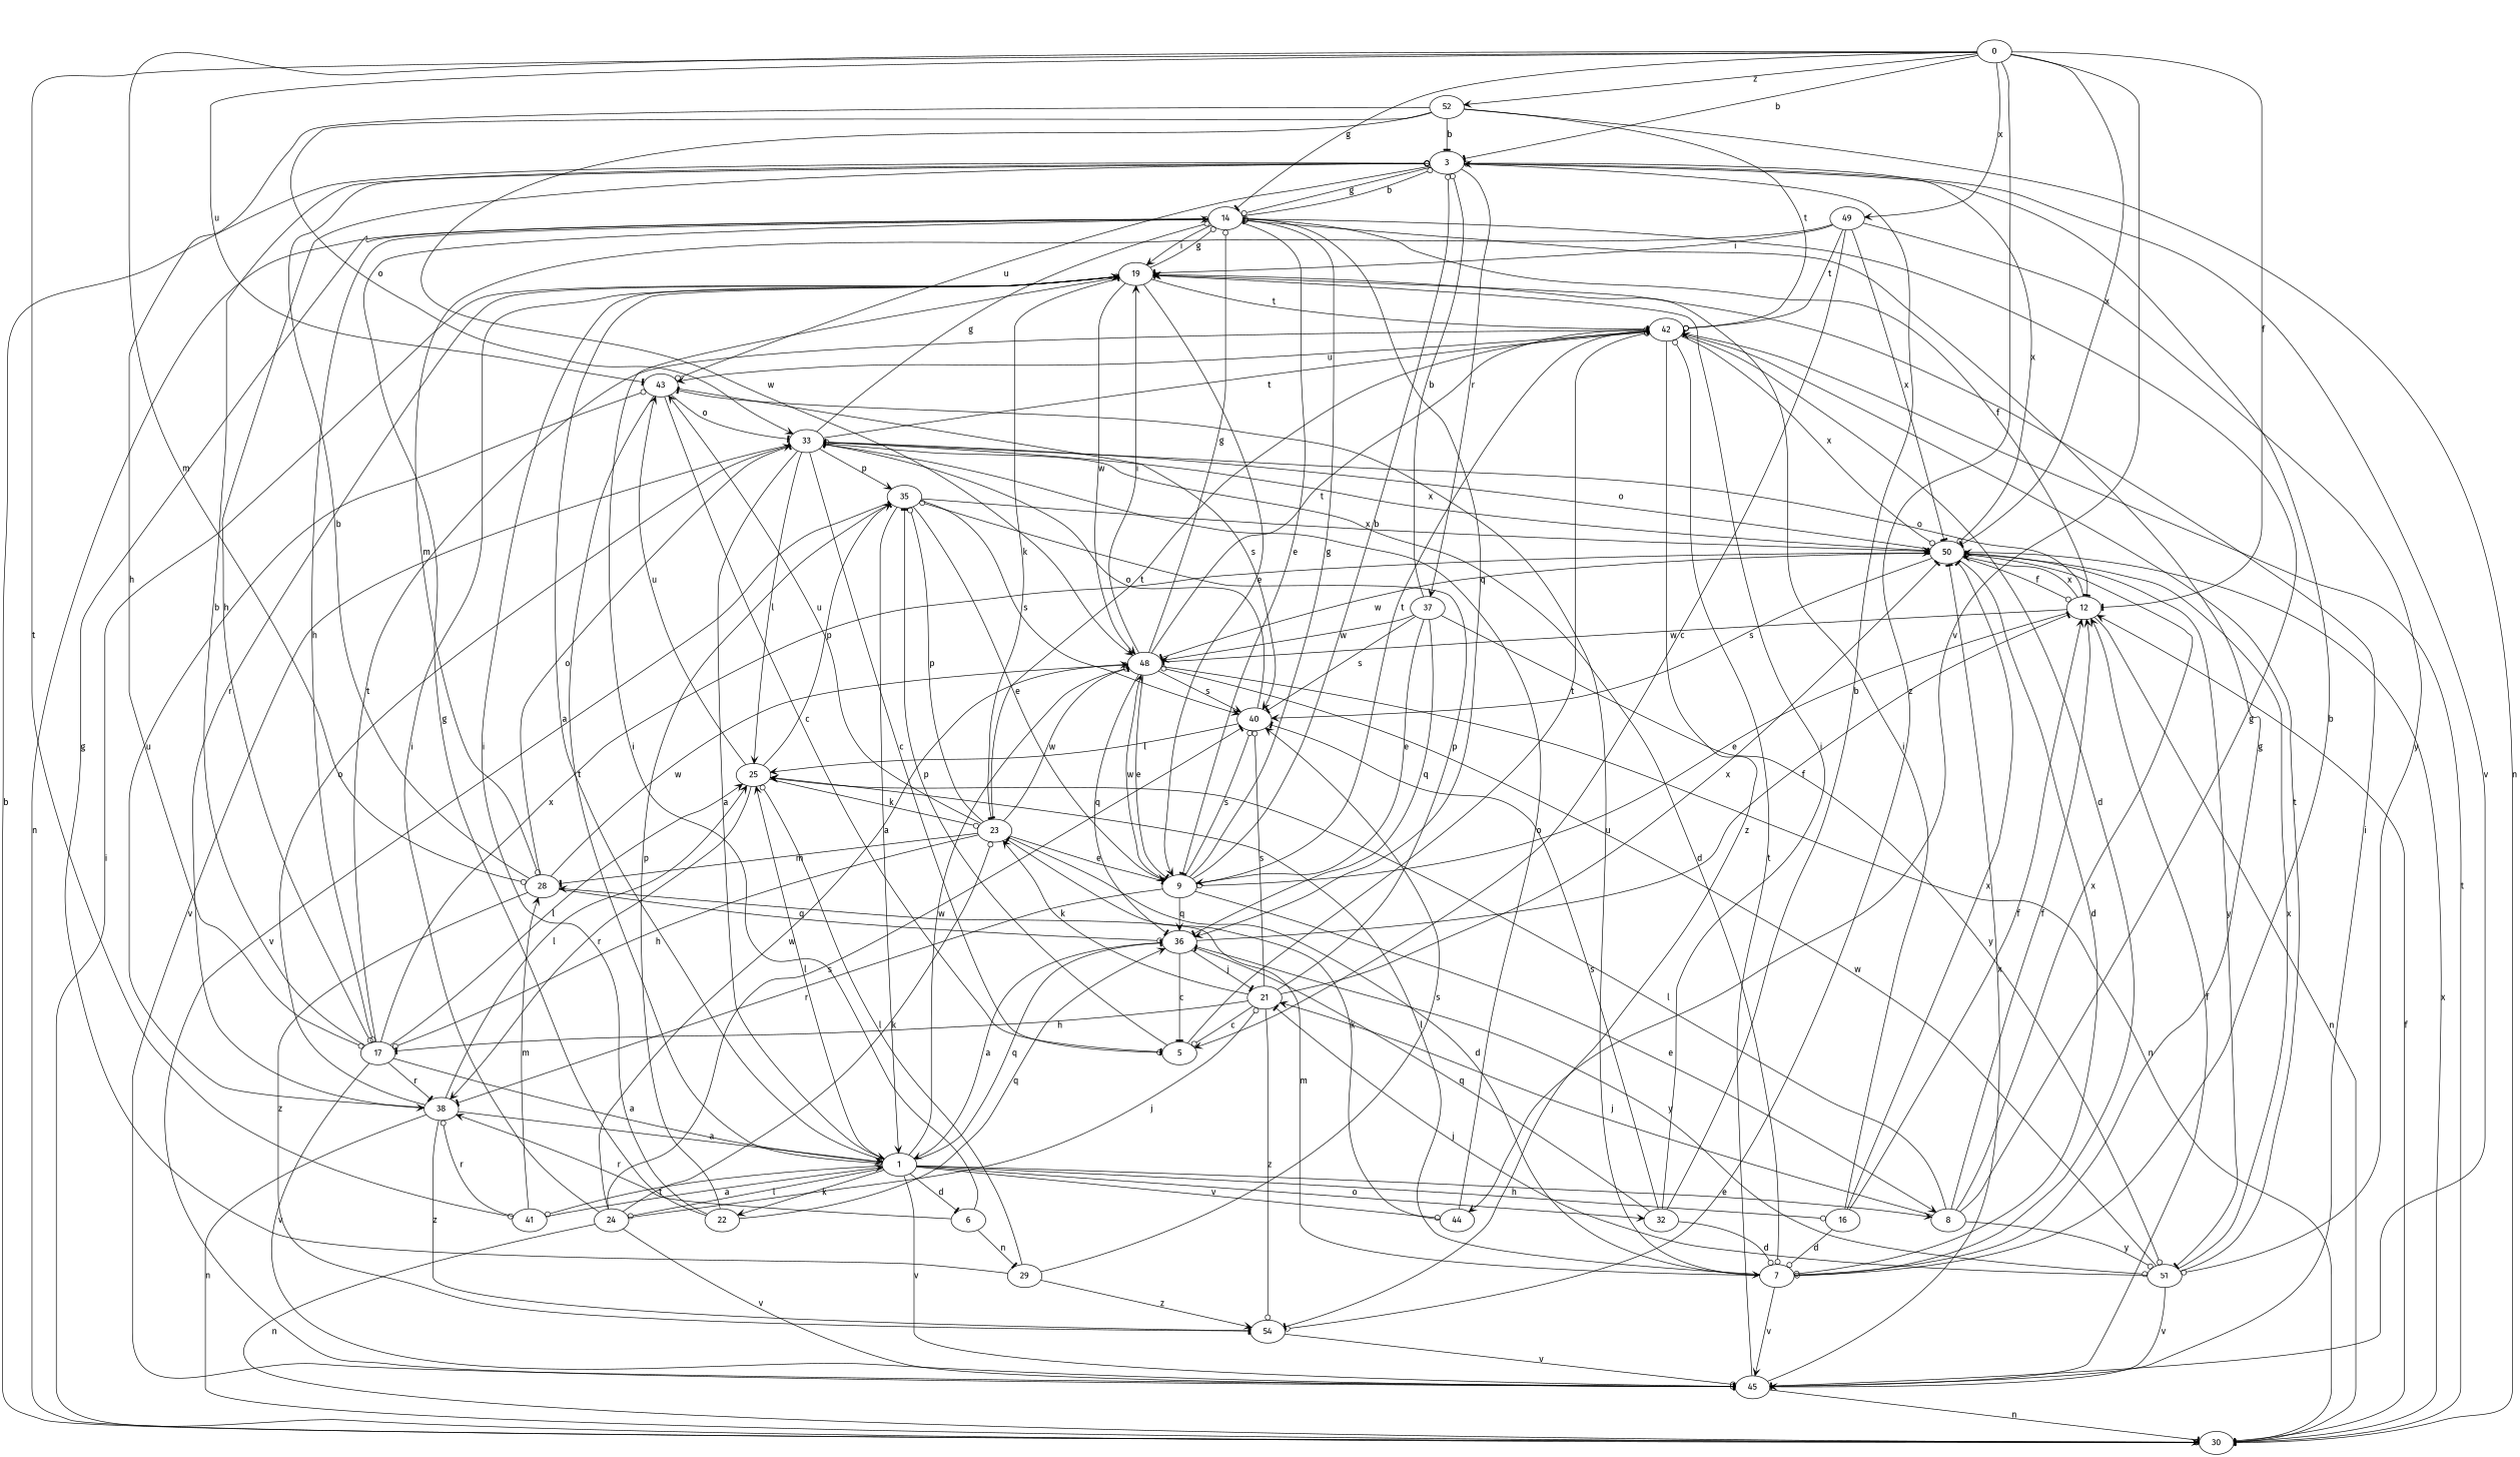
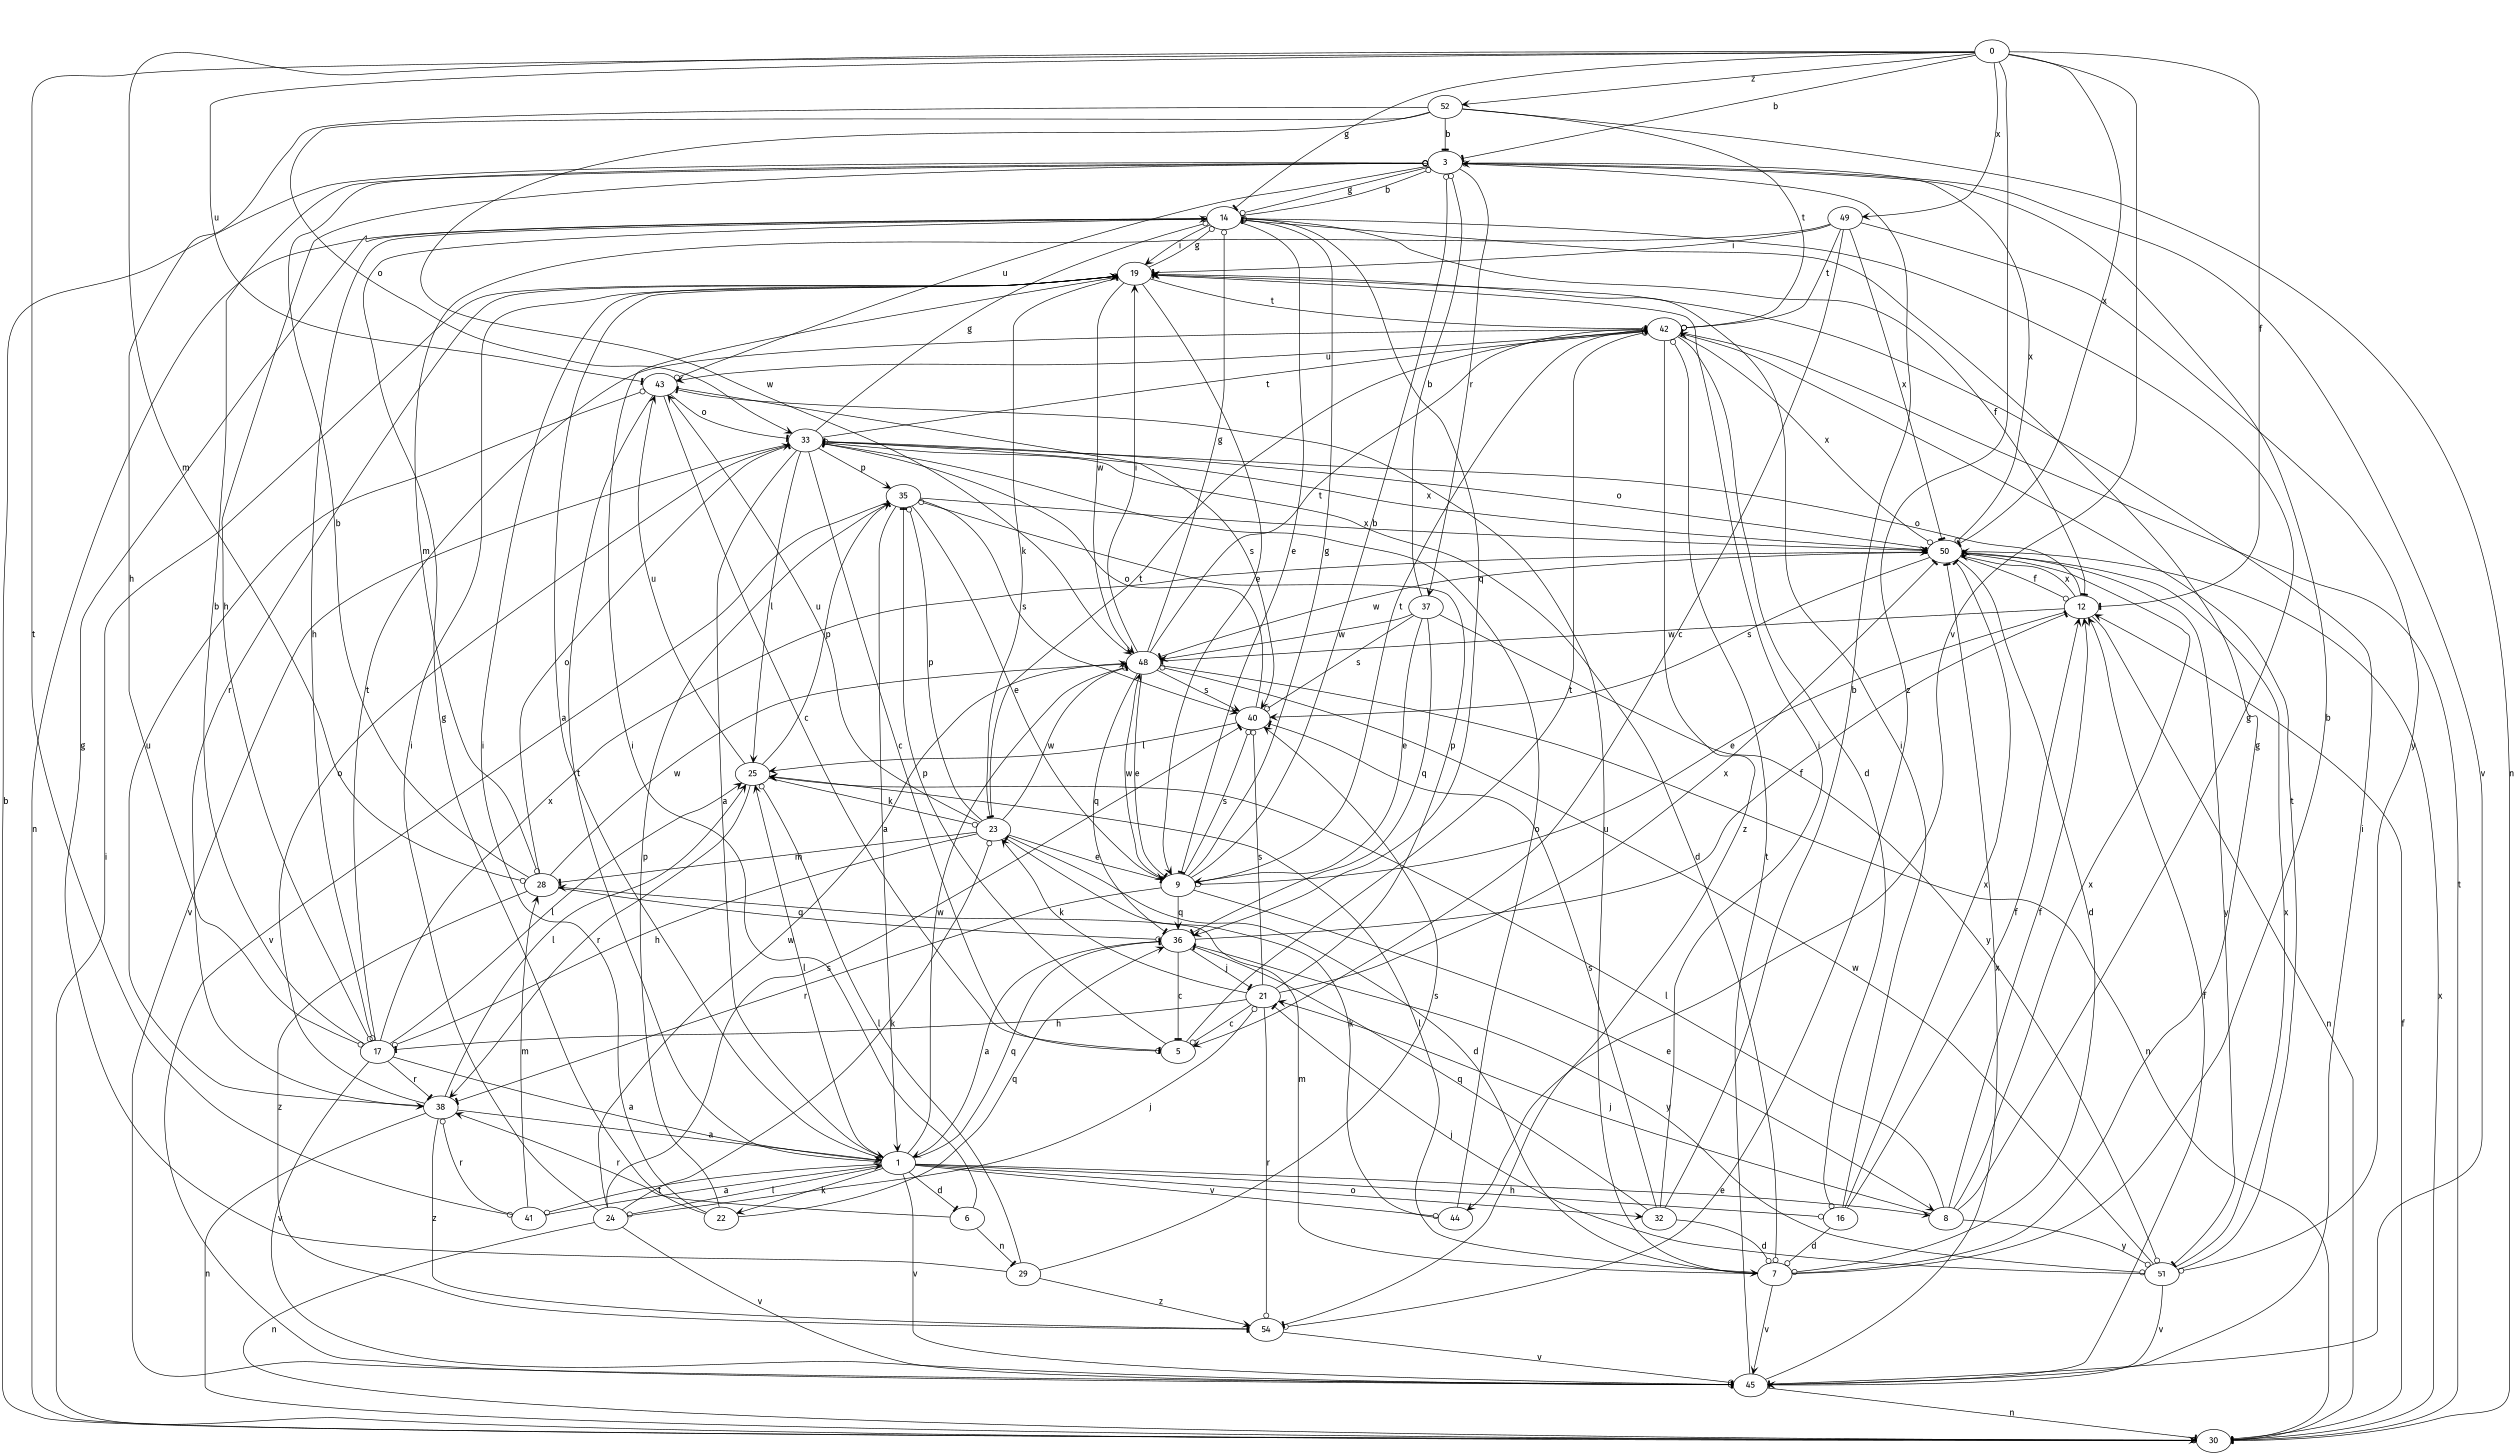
  strict digraph {
    fontname="Fira Sans"
    node [fontname="Fira Sans"]
    edge [arrowhead=vee fontname="Fira Sans"]
    0
    3
    12
    14
    28
    41
    43
    44
    49
    50
    52
    54
    45
    17
    37
    48
    9
    30
    33
    36
    19
    1
    38
    5
    40
    23
    42
    51
    7
    6
    8
    16
    22
    24
    25
    32
    29
    21
    35
    0 -> 3 [arrowhead=tee label=b]
    0 -> 12 [arrowhead=tee label=f]
    0 -> 14 [arrowhead=tee label=g]
    0 -> 28 [arrowhead=odot label=m]
    0 -> 41 [arrowhead=odot label=t]
    0 -> 43 [arrowhead=tee label=u]
    0 -> 44 [label=v]
    0 -> 49 [label=x]
    0 -> 50 [arrowhead=tee label=x]
    0 -> 52 [label=z]
    0 -> 54 [arrowhead=odot label=z]
    3 -> 14 [arrowhead=odot label=g]
    3 -> 43 [arrowhead=odot label=u]
    3 -> 50 [arrowhead=odot label=x]
    3 -> 45 [arrowhead=tee label=v]
    3 -> 17 [arrowhead=odot label=h]
    3 -> 37 [label=r]
    12 -> 50 [label=x]
    12 -> 48 [arrowhead=tee label=w]
    12 -> 9 [arrowhead=odot label=e]
    12 -> 30 [arrowhead=tee label=n]
    12 -> 33 [arrowhead=tee label=o]
    14 -> 3 [arrowhead=odot label=b]
    14 -> 12 [arrowhead=tee label=f]
    14 -> 17 [arrowhead=odot label=h]
    14 -> 9 [arrowhead=tee label=e]
    14 -> 30 [arrowhead=odot label=n]
    14 -> 36 [label=q]
    14 -> 19 [label=i]
    28 -> 3 [arrowhead=odot label=b]
    28 -> 54 [arrowhead=tee label=z]
    28 -> 48 [arrowhead=odot label=w]
    28 -> 33 [arrowhead=tee label=o]
    28 -> 36 [arrowhead=odot label=q]
    41 -> 28 [label=m]
    41 -> 1 [label=a]
    41 -> 38 [arrowhead=odot label=r]
    43 -> 33 [arrowhead=tee label=o]
    43 -> 1 [arrowhead=odot label=t]
    43 -> 5 [arrowhead=tee label=c]
    43 -> 40 [label=s]
    44 -> 33 [arrowhead=tee label=o]
    44 -> 23 [arrowhead=tee label=k]
    49 -> 28 [arrowhead=odot label=m]
    49 -> 50 [arrowhead=tee label=x]
    49 -> 19 [arrowhead=tee label=i]
    49 -> 5 [label=c]
    49 -> 42 [arrowhead=odot label=t]
    49 -> 51 [arrowhead=odot label=y]
    50 -> 12 [arrowhead=odot label=f]
    50 -> 48 [arrowhead=tee label=w]
    50 -> 33 [arrowhead=odot label=o]
    50 -> 40 [label=s]
    50 -> 51 [arrowhead=tee label=y]
    50 -> 7 [arrowhead=odot label=d]
    52 -> 3 [arrowhead=tee label=b]
    52 -> 17 [arrowhead=odot label=h]
    52 -> 48 [label=w]
    52 -> 30 [arrowhead=tee label=n]
    52 -> 33 [label=o]
    52 -> 42 [arrowhead=odot label=t]
    54 -> 45 [arrowhead=odot label=v]
    45 -> 12 [label=f]
    45 -> 50 [arrowhead=tee label=x]
    45 -> 30 [arrowhead=tee label=n]
    45 -> 19 [arrowhead=tee label=i]
    45 -> 42 [arrowhead=odot label=t]
    17 -> 3 [arrowhead=odot label=b]
    17 -> 50 [label=x]
    17 -> 45 [arrowhead=tee label=v]
    17 -> 1 [arrowhead=odot label=a]
    17 -> 38 [arrowhead=tee label=r]
    17 -> 42 [arrowhead=tee label=t]
    17 -> 25 [label=l]
    37 -> 3 [arrowhead=odot label=b]
    37 -> 48 [label=w]
    37 -> 9 [label=e]
    37 -> 36 [arrowhead=tee label=q]
-   37 -> 40 [arrowhead=tee label=s]
+   37 -> 40 [arrowhead=odot label=s]
    37 -> 51 [arrowhead=odot label=y]
    48 -> 14 [arrowhead=odot label=g]
    48 -> 9 [arrowhead=tee label=e]
    48 -> 30 [arrowhead=tee label=n]
    48 -> 36 [arrowhead=tee label=q]
    48 -> 19 [label=i]
    48 -> 40 [label=s]
    48 -> 42 [arrowhead=odot label=t]
    9 -> 3 [arrowhead=odot label=b]
    9 -> 14 [arrowhead=odot label=g]
    9 -> 48 [label=w]
    9 -> 36 [label=q]
    9 -> 38 [arrowhead=tee label=r]
    9 -> 40 [arrowhead=odot label=s]
    9 -> 42 [arrowhead=tee label=t]
    9 -> 8 [label=e]
    30 -> 3 [arrowhead=odot label=b]
    30 -> 12 [label=f]
    30 -> 50 [label=x]
    30 -> 19 [label=i]
    30 -> 42 [arrowhead=tee label=t]
    33 -> 14 [arrowhead=odot label=g]
    33 -> 50 [label=x]
    33 -> 45 [arrowhead=odot label=v]
    33 -> 1 [label=a]
    33 -> 5 [arrowhead=odot label=c]
    33 -> 42 [arrowhead=odot label=t]
    33 -> 7 [arrowhead=odot label=d]
    33 -> 25 [label=l]
    33 -> 35 [label=p]
    36 -> 12 [arrowhead=tee label=f]
    36 -> 1 [label=a]
    36 -> 5 [arrowhead=tee label=c]
    36 -> 51 [arrowhead=odot label=y]
    36 -> 21 [arrowhead=tee label=j]
    19 -> 14 [arrowhead=odot label=g]
    19 -> 48 [label=w]
    19 -> 9 [label=e]
    19 -> 1 [arrowhead=odot label=a]
    19 -> 38 [label=r]
    19 -> 23 [arrowhead=tee label=k]
    19 -> 42 [arrowhead=tee label=t]
    1 -> 41 [arrowhead=odot label=t]
    1 -> 44 [arrowhead=odot label=v]
    1 -> 45 [arrowhead=tee label=v]
    1 -> 48 [arrowhead=odot label=w]
    1 -> 36 [arrowhead=tee label=q]
    1 -> 6 [arrowhead=tee label=d]
    1 -> 8 [label=e]
    1 -> 16 [arrowhead=odot label=h]
    1 -> 22 [label=k]
    1 -> 24 [arrowhead=odot label=l]
    1 -> 25 [label=l]
    1 -> 32 [label=o]
    38 -> 43 [arrowhead=odot label=u]
    38 -> 54 [arrowhead=tee label=z]
    38 -> 30 [arrowhead=odot label=n]
    38 -> 33 [label=o]
    38 -> 1 [label=a]
    38 -> 25 [label=l]
    5 -> 42 [arrowhead=odot label=t]
    5 -> 35 [arrowhead=tee label=p]
    40 -> 33 [arrowhead=tee label=o]
    40 -> 25 [label=l]
    23 -> 28 [arrowhead=tee label=m]
    23 -> 43 [label=u]
    23 -> 17 [arrowhead=odot label=h]
    23 -> 48 [arrowhead=tee label=w]
    23 -> 9 [arrowhead=tee label=e]
    23 -> 42 [arrowhead=tee label=t]
    23 -> 7 [label=d]
    23 -> 35 [arrowhead=odot label=p]
    42 -> 43 [label=u]
    42 -> 50 [arrowhead=odot label=x]
    42 -> 54 [arrowhead=tee label=z]
-   42 -> 7 [arrowhead=odot label=d]
+   42 -> 16 [arrowhead=odot label=d]
    51 -> 50 [arrowhead=tee label=x]
    51 -> 45 [label=v]
    51 -> 48 [arrowhead=odot label=w]
    51 -> 42 [label=t]
    51 -> 21 [arrowhead=tee label=j]
    7 -> 3 [arrowhead=odot label=b]
    7 -> 14 [arrowhead=tee label=g]
    7 -> 28 [label=m]
    7 -> 43 [arrowhead=tee label=u]
    7 -> 45 [label=v]
    7 -> 25 [label=l]
    6 -> 19 [arrowhead=tee label=i]
    6 -> 38 [label=r]
    6 -> 29 [arrowhead=tee label=n]
    8 -> 12 [label=f]
    8 -> 14 [arrowhead=odot label=g]
    8 -> 50 [arrowhead=tee label=x]
    8 -> 51 [arrowhead=odot label=y]
    8 -> 25 [label=l]
    8 -> 21 [label=j]
    16 -> 12 [label=f]
    16 -> 50 [arrowhead=tee label=x]
    16 -> 19 [label=i]
    16 -> 7 [arrowhead=odot label=d]
    22 -> 14 [label=g]
    22 -> 36 [label=q]
    22 -> 19 [arrowhead=odot label=i]
    22 -> 35 [arrowhead=tee label=p]
    24 -> 45 [arrowhead=tee label=v]
    24 -> 48 [label=w]
    24 -> 30 [label=n]
    24 -> 19 [label=i]
    24 -> 40 [arrowhead=tee label=s]
    24 -> 23 [arrowhead=odot label=k]
    24 -> 21 [arrowhead=odot label=j]
    25 -> 43 [label=u]
    25 -> 38 [label=r]
    25 -> 23 [arrowhead=odot label=k]
    25 -> 35 [label=p]
    32 -> 3 [label=b]
    32 -> 36 [arrowhead=tee label=q]
    32 -> 19 [label=i]
    32 -> 40 [arrowhead=tee label=s]
    32 -> 7 [arrowhead=odot label=d]
    29 -> 14 [arrowhead=odot label=g]
    29 -> 54 [label=z]
    29 -> 40 [label=s]
    29 -> 25 [arrowhead=odot label=l]
    21 -> 50 [arrowhead=tee label=x]
-   21 -> 54 [arrowhead=odot label=z]
+   21 -> 54 [arrowhead=odot label=r]
    21 -> 17 [arrowhead=tee label=h]
    21 -> 5 [arrowhead=odot label=c]
    21 -> 40 [arrowhead=odot label=s]
    21 -> 23 [label=k]
    21 -> 35 [arrowhead=odot label=p]
    35 -> 50 [arrowhead=tee label=x]
    35 -> 45 [arrowhead=tee label=v]
    35 -> 9 [label=e]
    35 -> 1 [label=a]
    35 -> 40 [label=s]
  }
